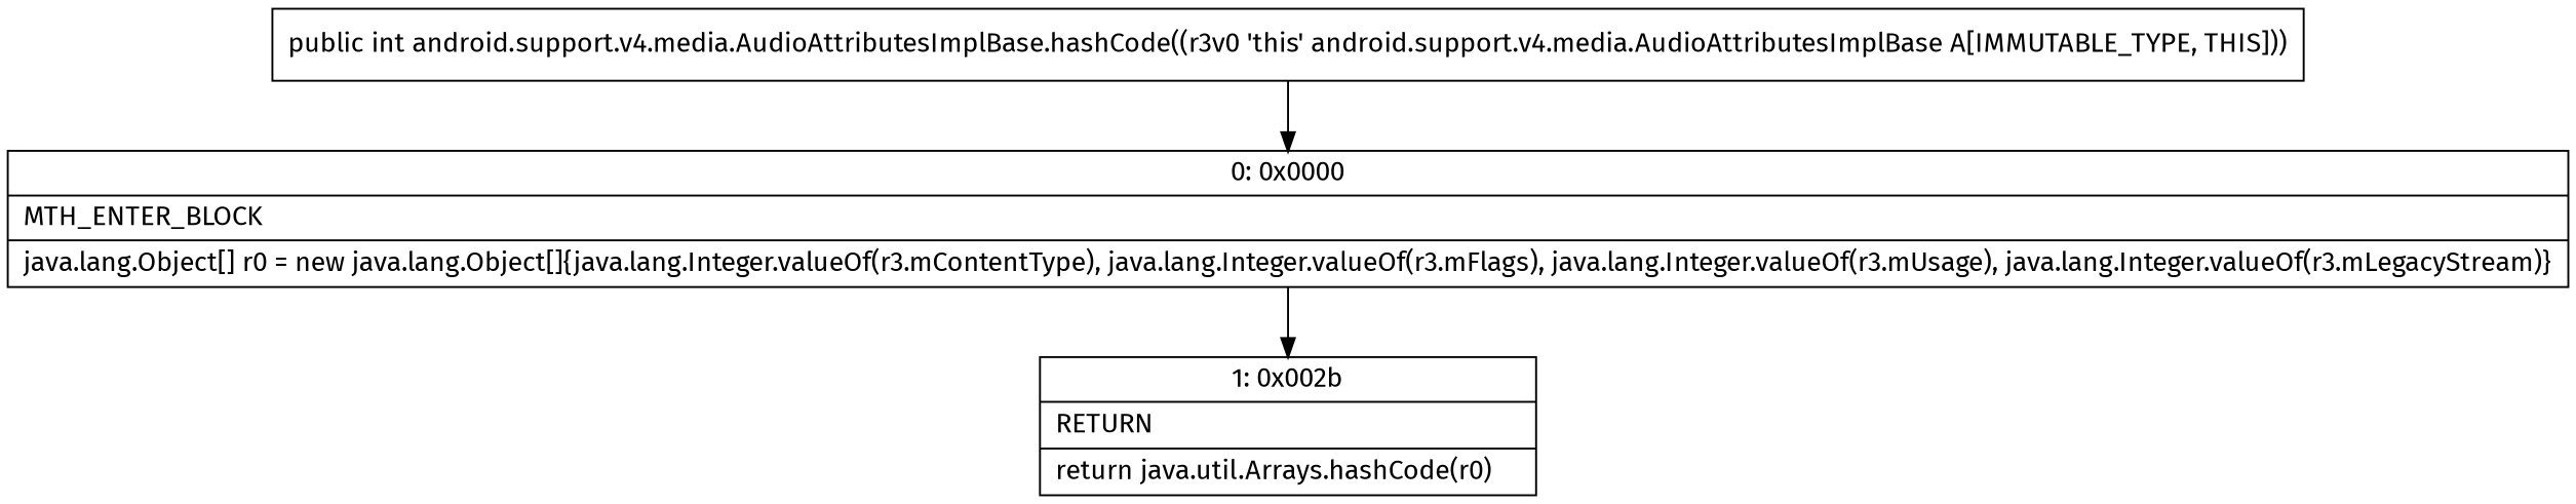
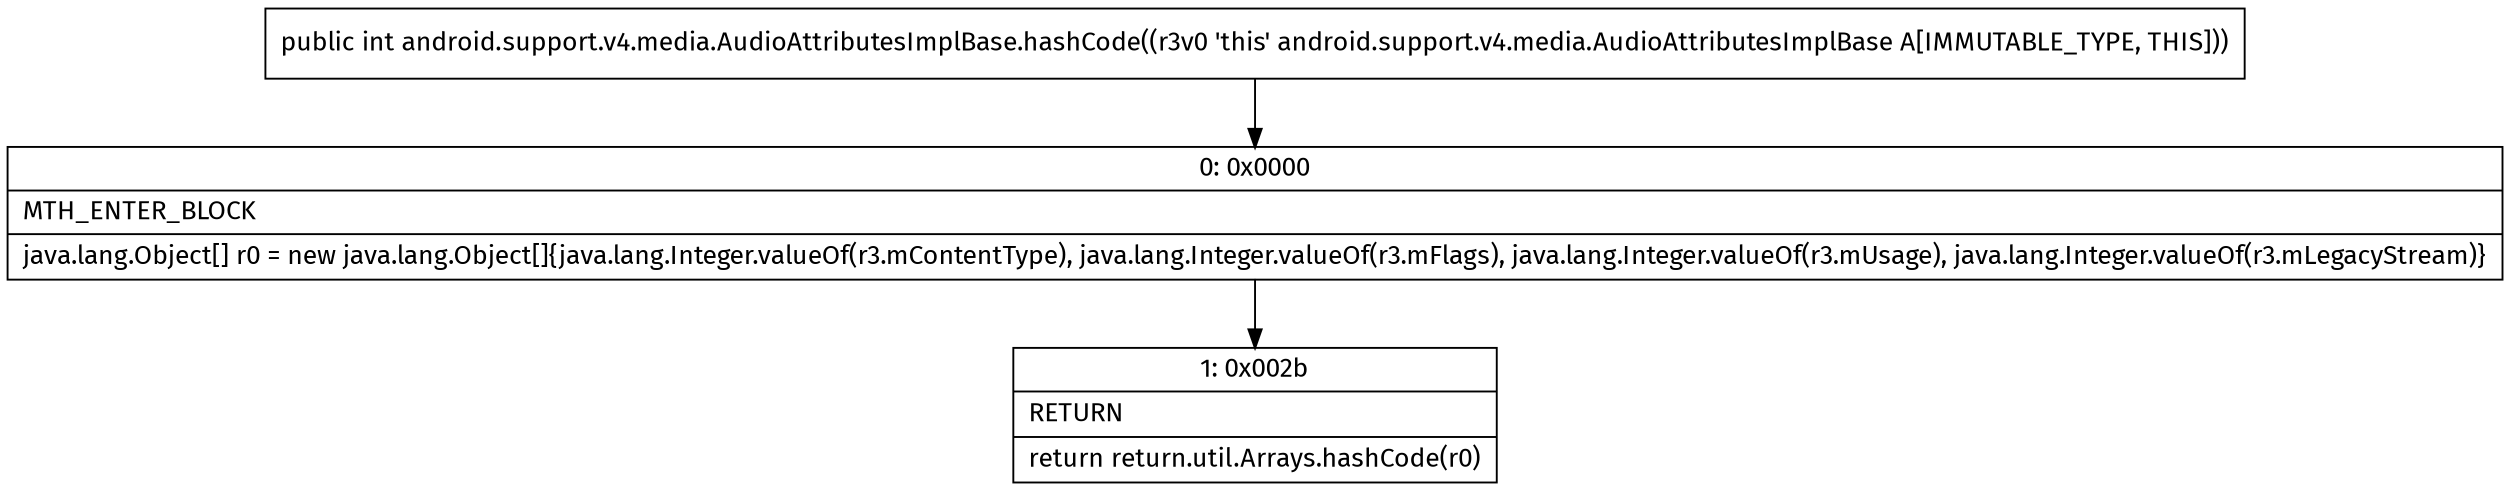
  digraph {
    fontname="Fira Sans"
    node [shape=record fontname="Fira Sans"]
    edge [fontname="Fira Sans"]
    n1 [label="{0\:\ 0x0000|MTH_ENTER_BLOCK\l|java.lang.Object[] r0 = new java.lang.Object[]\{java.lang.Integer.valueOf(r3.mContentType), java.lang.Integer.valueOf(r3.mFlags), java.lang.Integer.valueOf(r3.mUsage), java.lang.Integer.valueOf(r3.mLegacyStream)\}\l}"]
-   n2 [label="{1\:\ 0x002b|RETURN\l|return java.util.Arrays.hashCode(r0)\l}"]
+   n2 [label="{1\:\ 0x002b|RETURN\l|return return.util.Arrays.hashCode(r0)\l}"]
    n3 [label="{public int android.support.v4.media.AudioAttributesImplBase.hashCode((r3v0 'this' android.support.v4.media.AudioAttributesImplBase A[IMMUTABLE_TYPE, THIS])) }"]
    n1 -> n2
    n3 -> n1
  }
